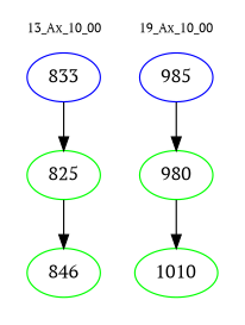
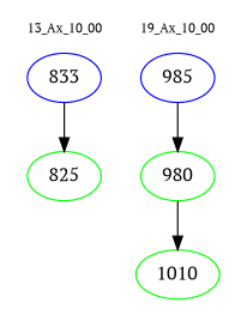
  digraph {
    fontname="PT Serif"
    node [color=green fontname="PT Serif"]
    edge [color=black fontname="PT Serif"]
    n1 [color=blue label=833]
    n2 [label=825]
-   n3 [label=846]
    n4 [color=blue label=985]
    n5 [label=980]
    n6 [label=1010]
    subgraph cluster_1 {
      color=white
      fontsize=10
      label="13_Ax_10_00"
      n1
      n2
-     n3
    }
    subgraph cluster_2 {
      color=white
      fontsize=10
      label="19_Ax_10_00"
      n4
      n5
      n6
    }
    n1 -> n2
-   n2 -> n3
    n4 -> n5
    n5 -> n6
  }
